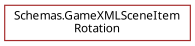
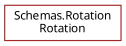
  digraph {
    rankdir=LR
    fontname="Noto Sans"
-   n1 [color=brown fillcolor=white fontname="Noto Sans" fontsize=10 height=0.2 label="Schemas.GameXMLSceneItem\lRotation" shape=record style=filled width=0.4]
+   n1 [color=brown fillcolor=white fontname="Noto Sans" fontsize=10 height=0.2 label="Schemas.Rotation\lRotation" shape=record style=filled width=0.4]
  }
